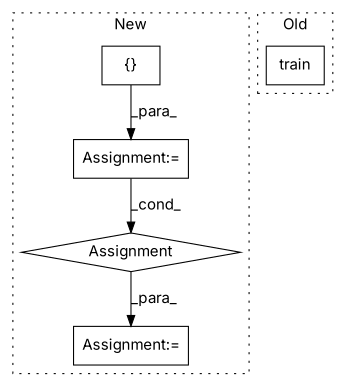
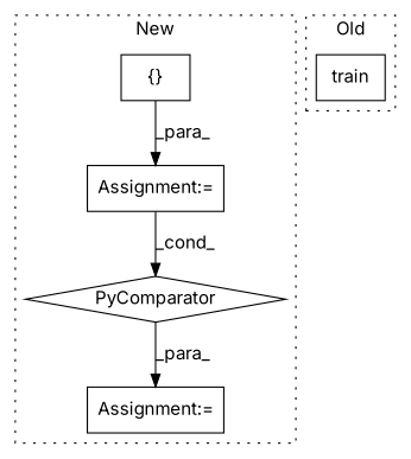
  digraph {
    fontname=Inter
    node [a=7 l=29 s=19459 shape=box fontname=Inter]
    edge [fontname=Inter]
-   n1 [a=113 label=Assignment shape=diamond]
+   n1 [a=113 label=PyComparator shape=diamond]
    n2 [label="Assignment:="]
    n3 [l=16 label="Assignment:=" s=19352]
    n4 [a=4 l="1,1" label="{}" s="18986,18997"]
    n5 [a=32 l=7 label=train s=19142]
    subgraph cluster_1 {
      label=New
      style=dotted
      n1
      n2
      n3
      n4
    }
    subgraph cluster_2 {
      label=Old
      style=dotted
      n5
    }
    n1 -> n3 [label=_para_]
    n2 -> n1 [label=_cond_]
    n4 -> n2 [label=_para_]
  }
